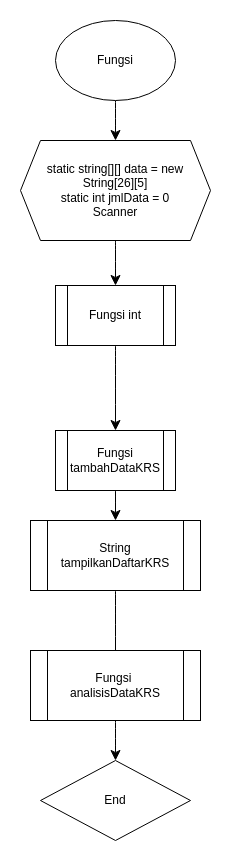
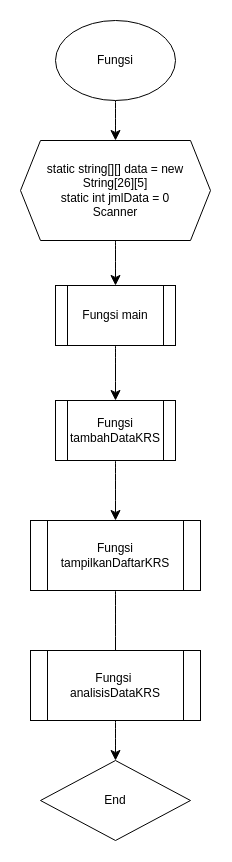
  <mxCell id="0" />
  <mxCell id="1" parent="0" />
  <mxCell id="2" value="" style="edgeStyle=none;curved=1;rounded=0;orthogonalLoop=1;jettySize=auto;html=1;fontSize=12;startSize=8;endSize=8;" edge="1" parent="1" source="3" target="5"><mxGeometry relative="1" as="geometry" /></mxCell>
  <mxCell id="3" value="Fungsi" style="ellipse;whiteSpace=wrap;html=1;" vertex="1" parent="1"><mxGeometry x="55" y="20" width="120" height="80" as="geometry" /></mxCell>
  <mxCell id="4" value="" style="edgeStyle=none;curved=1;rounded=0;orthogonalLoop=1;jettySize=auto;html=1;fontSize=12;startSize=8;endSize=8;" edge="1" parent="1" source="5" target="7"><mxGeometry relative="1" as="geometry" /></mxCell>
  <mxCell id="5" value="static string[][] data = new String[26][5]&lt;div&gt;static int jmlData = 0&lt;/div&gt;&lt;div&gt;Scanner&lt;/div&gt;" style="shape=hexagon;perimeter=hexagonPerimeter2;whiteSpace=wrap;html=1;fixedSize=1;" vertex="1" parent="1"><mxGeometry x="20" y="140" width="190" height="100" as="geometry" /></mxCell>
  <mxCell id="6" value="" style="edgeStyle=none;curved=1;rounded=0;orthogonalLoop=1;jettySize=auto;html=1;fontSize=12;startSize=8;endSize=8;" edge="1" parent="1" source="7" target="9"><mxGeometry relative="1" as="geometry" /></mxCell>
- <mxCell id="7" value="Fungsi int" style="shape=process;whiteSpace=wrap;html=1;backgroundOutline=1;" vertex="1" parent="1"><mxGeometry x="55" y="285" width="120" height="60" as="geometry" /></mxCell>
+ <mxCell id="7" value="Fungsi main" style="shape=process;whiteSpace=wrap;html=1;backgroundOutline=1;" vertex="1" parent="1"><mxGeometry x="55" y="285" width="120" height="60" as="geometry" /></mxCell>
  <mxCell id="8" value="" style="edgeStyle=none;curved=1;rounded=0;orthogonalLoop=1;jettySize=auto;html=1;fontSize=12;startSize=8;endSize=8;" edge="1" parent="1" source="9" target="11"><mxGeometry relative="1" as="geometry" /></mxCell>
- <mxCell id="9" value="Fungsi tambahDataKRS" style="shape=process;whiteSpace=wrap;html=1;backgroundOutline=1;" vertex="1" parent="1"><mxGeometry x="55" y="430" width="120" height="60" as="geometry" /></mxCell>
+ <mxCell id="9" value="Fungsi tambahDataKRS" style="shape=process;whiteSpace=wrap;html=1;backgroundOutline=1;" vertex="1" parent="1"><mxGeometry x="55" y="400" width="120" height="60" as="geometry" /></mxCell>
  <mxCell id="10" value="" style="edgeStyle=none;curved=1;rounded=0;orthogonalLoop=1;jettySize=auto;html=1;fontSize=12;startSize=8;endSize=8;endArrow=none;" edge="1" parent="1" source="11" target="13"><mxGeometry relative="1" as="geometry" /></mxCell>
- <mxCell id="11" value="String tampilkanDaftarKRS" style="shape=process;whiteSpace=wrap;html=1;backgroundOutline=1;" vertex="1" parent="1"><mxGeometry x="30" y="520" width="170" height="70" as="geometry" /></mxCell>
+ <mxCell id="11" value="Fungsi tampilkanDaftarKRS" style="shape=process;whiteSpace=wrap;html=1;backgroundOutline=1;" vertex="1" parent="1"><mxGeometry x="30" y="520" width="170" height="70" as="geometry" /></mxCell>
  <mxCell id="12" value="" style="edgeStyle=none;curved=1;rounded=0;orthogonalLoop=1;jettySize=auto;html=1;fontSize=12;startSize=8;endSize=8;" edge="1" parent="1" source="13" target="14"><mxGeometry relative="1" as="geometry" /></mxCell>
  <mxCell id="13" value="Fungsi&amp;nbsp;&lt;div&gt;analisisDataKRS&lt;/div&gt;" style="shape=process;whiteSpace=wrap;html=1;backgroundOutline=1;" vertex="1" parent="1"><mxGeometry x="30" y="650" width="170" height="70" as="geometry" /></mxCell>
  <mxCell id="14" value="End" style="rhombus;whiteSpace=wrap;html=1;" vertex="1" parent="1"><mxGeometry x="40" y="760" width="150" height="80" as="geometry" /></mxCell>
